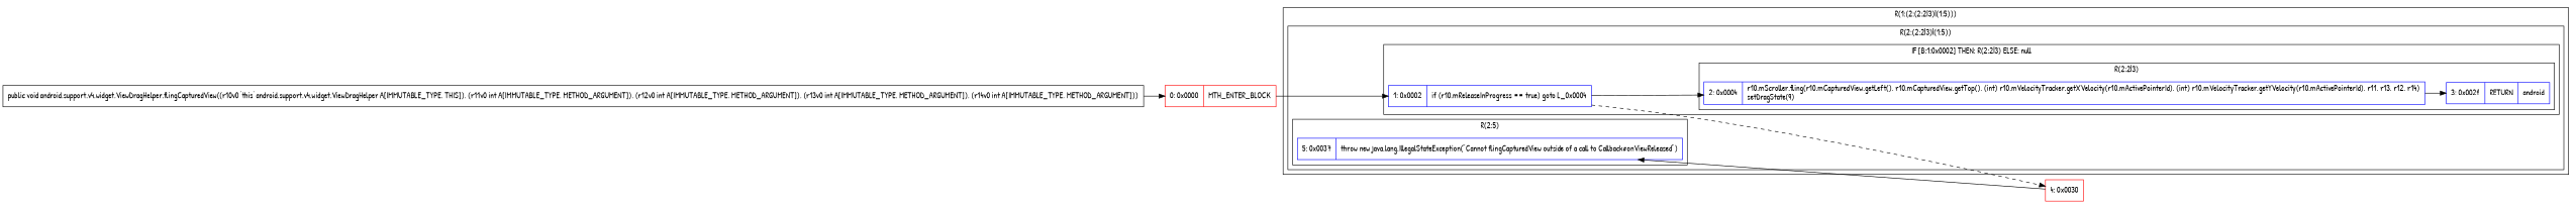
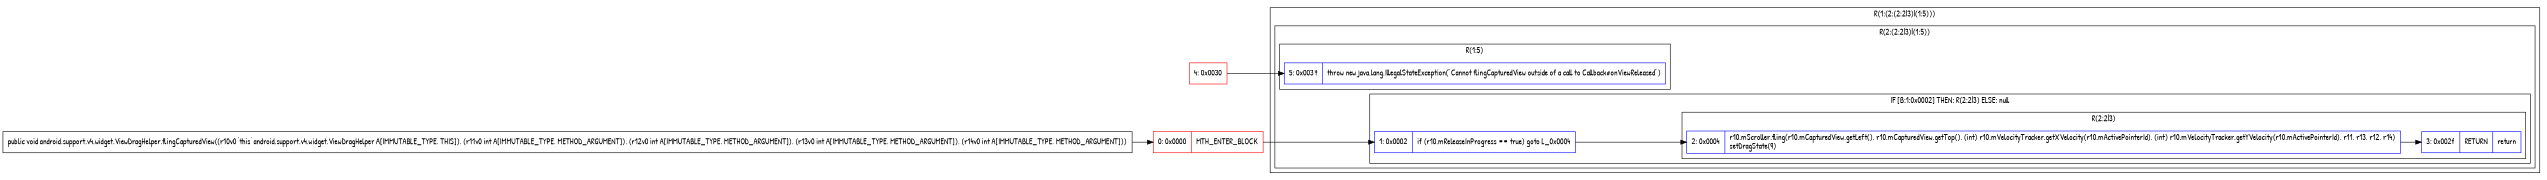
  digraph {
    fontname="Patrick Hand"
    rankdir=LR
    node [color=blue fontname="Patrick Hand" shape=record]
    edge [fontname="Patrick Hand"]
    n1 [label="{2\:\ 0x0004|r10.mScroller.fling(r10.mCapturedView.getLeft(), r10.mCapturedView.getTop(), (int) r10.mVelocityTracker.getXVelocity(r10.mActivePointerId), (int) r10.mVelocityTracker.getYVelocity(r10.mActivePointerId), r11, r13, r12, r14)\lsetDragState(9)\l}"]
-   n2 [label="{3\:\ 0x002f|RETURN\l|android\l}"]
+   n2 [label="{3\:\ 0x002f|RETURN\l|return\l}"]
    n3 [label="{1\:\ 0x0002|if (r10.mReleaseInProgress == true) goto L_0x0004\l}"]
    n4 [label="{5\:\ 0x0037|throw new java.lang.IllegalStateException(\"Cannot flingCapturedView outside of a call to Callback#onViewReleased\")\l}"]
    n5 [color=red label="{4\:\ 0x0030}"]
    n6 [color=red label="{0\:\ 0x0000|MTH_ENTER_BLOCK\l}"]
    n7 [label="{public void android.support.v4.widget.ViewDragHelper.flingCapturedView((r10v0 'this' android.support.v4.widget.ViewDragHelper A[IMMUTABLE_TYPE, THIS]), (r11v0 int A[IMMUTABLE_TYPE, METHOD_ARGUMENT]), (r12v0 int A[IMMUTABLE_TYPE, METHOD_ARGUMENT]), (r13v0 int A[IMMUTABLE_TYPE, METHOD_ARGUMENT]), (r14v0 int A[IMMUTABLE_TYPE, METHOD_ARGUMENT])) }" color=""]
    subgraph cluster_1 {
      label="R(1:(2:(2:2|3)|(1:5)))"
      subgraph cluster_2 {
        label="R(2:(2:2|3)|(1:5))"
        subgraph cluster_3 {
          label="IF [B:1:0x0002] THEN: R(2:2|3) ELSE: null"
          n3
          subgraph cluster_4 {
            label="R(2:2|3)"
            n1
            n2
          }
        }
        subgraph cluster_5 {
-         label="R(2:5)"
+         label="R(1:5)"
          n4
        }
      }
    }
    n1 -> n2
    n3 -> n1
-   n3 -> n5 [style=dashed]
    n5 -> n4
    n6 -> n3
    n7 -> n6
  }
